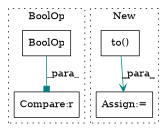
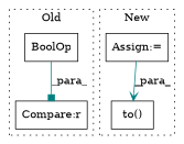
  digraph {
    node [shape=box]
    edge [color=teal]
    n1 [a=72 l=51 label=BoolOp s=7158]
    n2 [a=40 l=11 label="Compare:r" s=7197]
    n3 [a=75 l=21 label="to()" s=4393]
    n4 [a=68 l=1 label="Assign:=" s=4392]
    subgraph cluster_1 {
-     label=BoolOp
+     label=Old
      style=dotted
      n1
      n2
    }
    subgraph cluster_2 {
      label=New
      style=dotted
      n3
      n4
    }
    n1 -> n2 [arrowhead=box label=_para_]
-   n3 -> n4 [arrowhead=vee label=_para_]
+   n4 -> n3 [arrowhead=vee label=_para_]
  }
